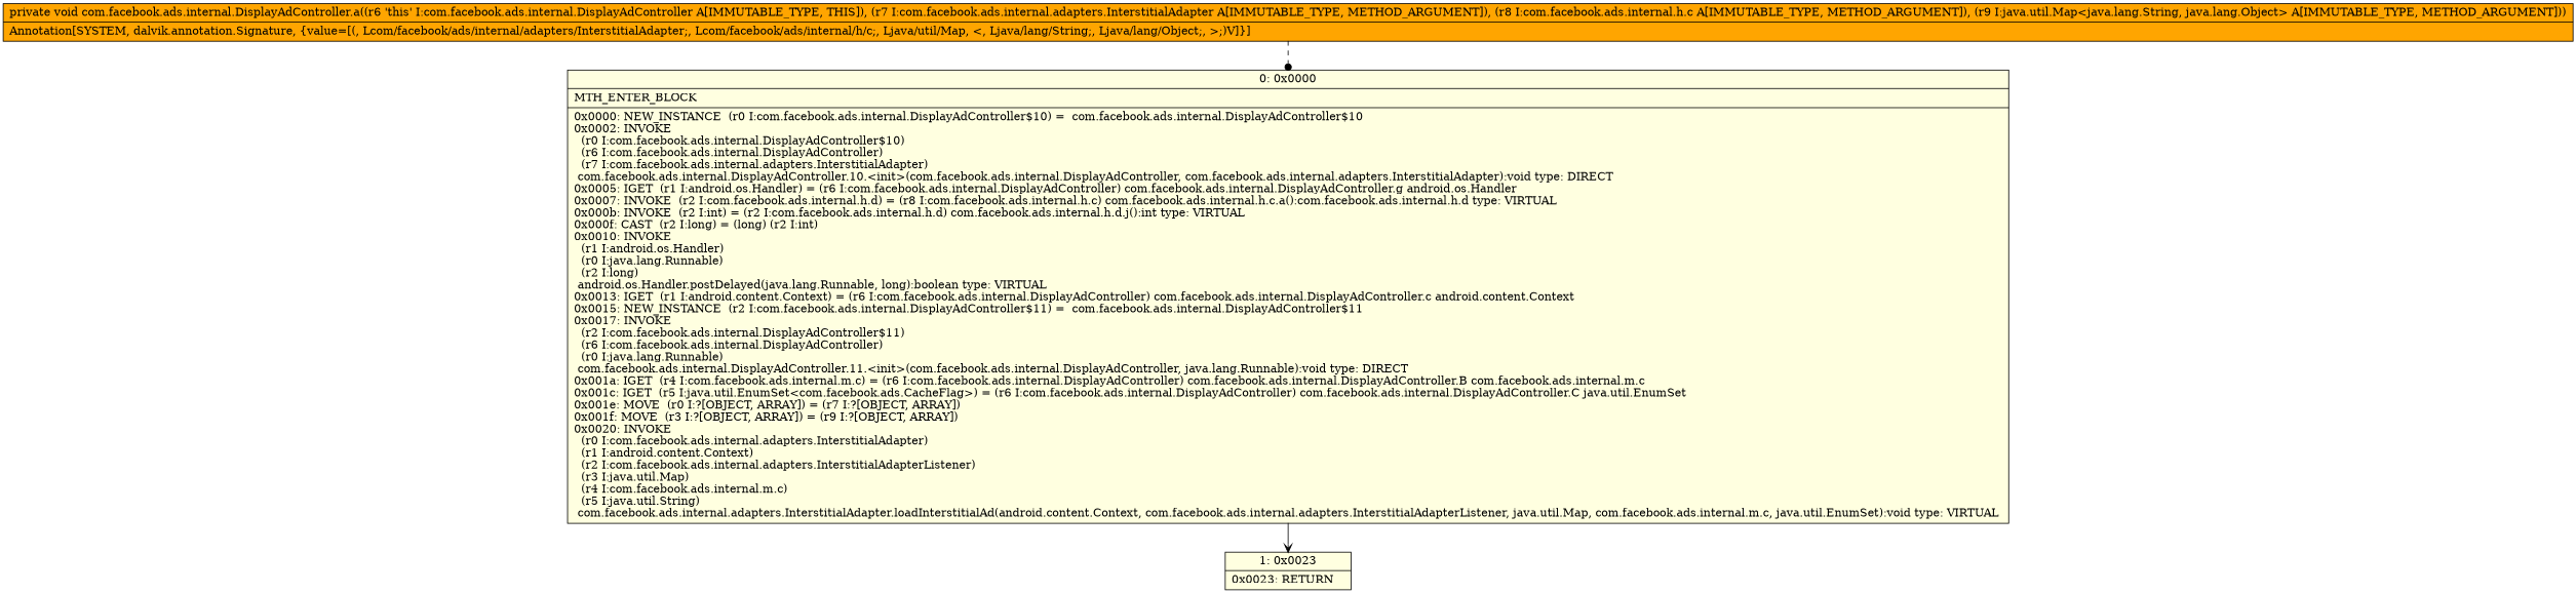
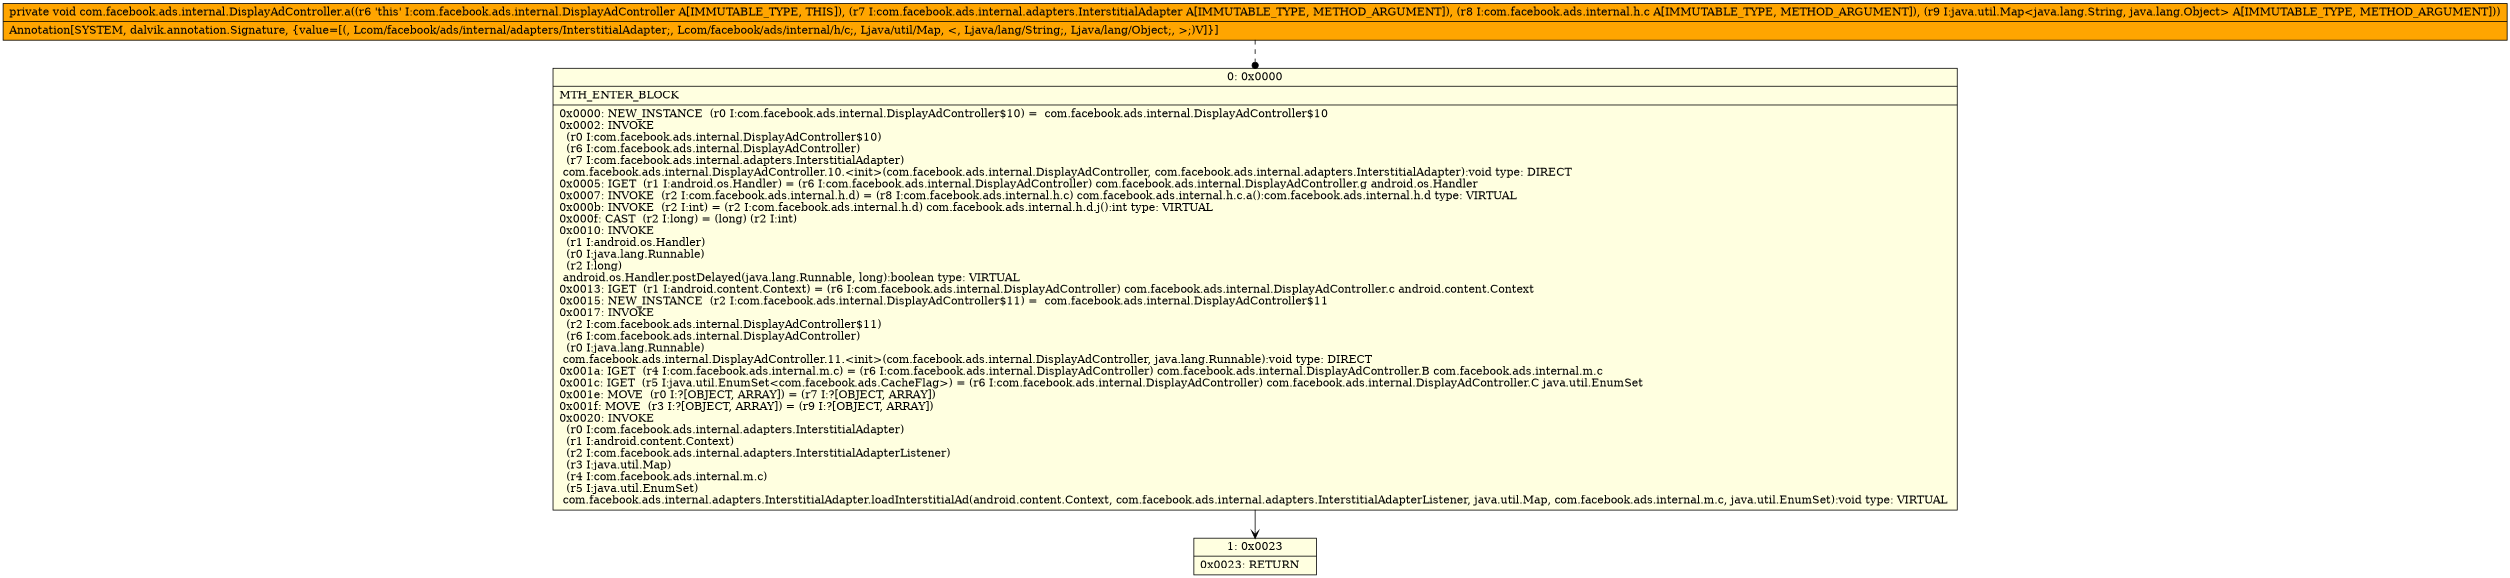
  digraph {
    node [shape=record style=filled fillcolor=lightyellow]
-   n1 [label="{0\:\ 0x0000|MTH_ENTER_BLOCK\l|0x0000: NEW_INSTANCE  (r0 I:com.facebook.ads.internal.DisplayAdController$10) =  com.facebook.ads.internal.DisplayAdController$10 \l0x0002: INVOKE  \l  (r0 I:com.facebook.ads.internal.DisplayAdController$10)\l  (r6 I:com.facebook.ads.internal.DisplayAdController)\l  (r7 I:com.facebook.ads.internal.adapters.InterstitialAdapter)\l com.facebook.ads.internal.DisplayAdController.10.\<init\>(com.facebook.ads.internal.DisplayAdController, com.facebook.ads.internal.adapters.InterstitialAdapter):void type: DIRECT \l0x0005: IGET  (r1 I:android.os.Handler) = (r6 I:com.facebook.ads.internal.DisplayAdController) com.facebook.ads.internal.DisplayAdController.g android.os.Handler \l0x0007: INVOKE  (r2 I:com.facebook.ads.internal.h.d) = (r8 I:com.facebook.ads.internal.h.c) com.facebook.ads.internal.h.c.a():com.facebook.ads.internal.h.d type: VIRTUAL \l0x000b: INVOKE  (r2 I:int) = (r2 I:com.facebook.ads.internal.h.d) com.facebook.ads.internal.h.d.j():int type: VIRTUAL \l0x000f: CAST  (r2 I:long) = (long) (r2 I:int) \l0x0010: INVOKE  \l  (r1 I:android.os.Handler)\l  (r0 I:java.lang.Runnable)\l  (r2 I:long)\l android.os.Handler.postDelayed(java.lang.Runnable, long):boolean type: VIRTUAL \l0x0013: IGET  (r1 I:android.content.Context) = (r6 I:com.facebook.ads.internal.DisplayAdController) com.facebook.ads.internal.DisplayAdController.c android.content.Context \l0x0015: NEW_INSTANCE  (r2 I:com.facebook.ads.internal.DisplayAdController$11) =  com.facebook.ads.internal.DisplayAdController$11 \l0x0017: INVOKE  \l  (r2 I:com.facebook.ads.internal.DisplayAdController$11)\l  (r6 I:com.facebook.ads.internal.DisplayAdController)\l  (r0 I:java.lang.Runnable)\l com.facebook.ads.internal.DisplayAdController.11.\<init\>(com.facebook.ads.internal.DisplayAdController, java.lang.Runnable):void type: DIRECT \l0x001a: IGET  (r4 I:com.facebook.ads.internal.m.c) = (r6 I:com.facebook.ads.internal.DisplayAdController) com.facebook.ads.internal.DisplayAdController.B com.facebook.ads.internal.m.c \l0x001c: IGET  (r5 I:java.util.EnumSet\<com.facebook.ads.CacheFlag\>) = (r6 I:com.facebook.ads.internal.DisplayAdController) com.facebook.ads.internal.DisplayAdController.C java.util.EnumSet \l0x001e: MOVE  (r0 I:?[OBJECT, ARRAY]) = (r7 I:?[OBJECT, ARRAY]) \l0x001f: MOVE  (r3 I:?[OBJECT, ARRAY]) = (r9 I:?[OBJECT, ARRAY]) \l0x0020: INVOKE  \l  (r0 I:com.facebook.ads.internal.adapters.InterstitialAdapter)\l  (r1 I:android.content.Context)\l  (r2 I:com.facebook.ads.internal.adapters.InterstitialAdapterListener)\l  (r3 I:java.util.Map)\l  (r4 I:com.facebook.ads.internal.m.c)\l  (r5 I:java.util.String)\l com.facebook.ads.internal.adapters.InterstitialAdapter.loadInterstitialAd(android.content.Context, com.facebook.ads.internal.adapters.InterstitialAdapterListener, java.util.Map, com.facebook.ads.internal.m.c, java.util.EnumSet):void type: VIRTUAL \l}"]
+   n1 [label="{0\:\ 0x0000|MTH_ENTER_BLOCK\l|0x0000: NEW_INSTANCE  (r0 I:com.facebook.ads.internal.DisplayAdController$10) =  com.facebook.ads.internal.DisplayAdController$10 \l0x0002: INVOKE  \l  (r0 I:com.facebook.ads.internal.DisplayAdController$10)\l  (r6 I:com.facebook.ads.internal.DisplayAdController)\l  (r7 I:com.facebook.ads.internal.adapters.InterstitialAdapter)\l com.facebook.ads.internal.DisplayAdController.10.\<init\>(com.facebook.ads.internal.DisplayAdController, com.facebook.ads.internal.adapters.InterstitialAdapter):void type: DIRECT \l0x0005: IGET  (r1 I:android.os.Handler) = (r6 I:com.facebook.ads.internal.DisplayAdController) com.facebook.ads.internal.DisplayAdController.g android.os.Handler \l0x0007: INVOKE  (r2 I:com.facebook.ads.internal.h.d) = (r8 I:com.facebook.ads.internal.h.c) com.facebook.ads.internal.h.c.a():com.facebook.ads.internal.h.d type: VIRTUAL \l0x000b: INVOKE  (r2 I:int) = (r2 I:com.facebook.ads.internal.h.d) com.facebook.ads.internal.h.d.j():int type: VIRTUAL \l0x000f: CAST  (r2 I:long) = (long) (r2 I:int) \l0x0010: INVOKE  \l  (r1 I:android.os.Handler)\l  (r0 I:java.lang.Runnable)\l  (r2 I:long)\l android.os.Handler.postDelayed(java.lang.Runnable, long):boolean type: VIRTUAL \l0x0013: IGET  (r1 I:android.content.Context) = (r6 I:com.facebook.ads.internal.DisplayAdController) com.facebook.ads.internal.DisplayAdController.c android.content.Context \l0x0015: NEW_INSTANCE  (r2 I:com.facebook.ads.internal.DisplayAdController$11) =  com.facebook.ads.internal.DisplayAdController$11 \l0x0017: INVOKE  \l  (r2 I:com.facebook.ads.internal.DisplayAdController$11)\l  (r6 I:com.facebook.ads.internal.DisplayAdController)\l  (r0 I:java.lang.Runnable)\l com.facebook.ads.internal.DisplayAdController.11.\<init\>(com.facebook.ads.internal.DisplayAdController, java.lang.Runnable):void type: DIRECT \l0x001a: IGET  (r4 I:com.facebook.ads.internal.m.c) = (r6 I:com.facebook.ads.internal.DisplayAdController) com.facebook.ads.internal.DisplayAdController.B com.facebook.ads.internal.m.c \l0x001c: IGET  (r5 I:java.util.EnumSet\<com.facebook.ads.CacheFlag\>) = (r6 I:com.facebook.ads.internal.DisplayAdController) com.facebook.ads.internal.DisplayAdController.C java.util.EnumSet \l0x001e: MOVE  (r0 I:?[OBJECT, ARRAY]) = (r7 I:?[OBJECT, ARRAY]) \l0x001f: MOVE  (r3 I:?[OBJECT, ARRAY]) = (r9 I:?[OBJECT, ARRAY]) \l0x0020: INVOKE  \l  (r0 I:com.facebook.ads.internal.adapters.InterstitialAdapter)\l  (r1 I:android.content.Context)\l  (r2 I:com.facebook.ads.internal.adapters.InterstitialAdapterListener)\l  (r3 I:java.util.Map)\l  (r4 I:com.facebook.ads.internal.m.c)\l  (r5 I:java.util.EnumSet)\l com.facebook.ads.internal.adapters.InterstitialAdapter.loadInterstitialAd(android.content.Context, com.facebook.ads.internal.adapters.InterstitialAdapterListener, java.util.Map, com.facebook.ads.internal.m.c, java.util.EnumSet):void type: VIRTUAL \l}"]
    n2 [label="{1\:\ 0x0023|0x0023: RETURN   \l}"]
    n3 [label="{private void com.facebook.ads.internal.DisplayAdController.a((r6 'this' I:com.facebook.ads.internal.DisplayAdController A[IMMUTABLE_TYPE, THIS]), (r7 I:com.facebook.ads.internal.adapters.InterstitialAdapter A[IMMUTABLE_TYPE, METHOD_ARGUMENT]), (r8 I:com.facebook.ads.internal.h.c A[IMMUTABLE_TYPE, METHOD_ARGUMENT]), (r9 I:java.util.Map\<java.lang.String, java.lang.Object\> A[IMMUTABLE_TYPE, METHOD_ARGUMENT]))  | Annotation[SYSTEM, dalvik.annotation.Signature, \{value=[(, Lcom\/facebook\/ads\/internal\/adapters\/InterstitialAdapter;, Lcom\/facebook\/ads\/internal\/h\/c;, Ljava\/util\/Map, \<, Ljava\/lang\/String;, Ljava\/lang\/Object;, \>;)V]\}]\l}" fillcolor=orange]
    n1 -> n2 [style=solid arrowhead=vee]
    n3 -> n1 [style=dashed arrowhead=dot]
  }
